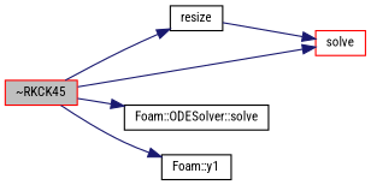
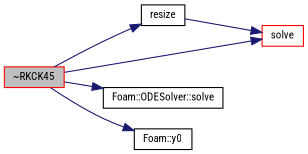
  digraph {
    fontname="Roboto Condensed"
    rankdir=LR
    node [color=black fontname="Roboto Condensed" fontsize=10 shape=record]
    edge [color=midnightblue fontname="Roboto Condensed" fontsize=10 labelfontname=Helvetica labelfontsize=10 style=solid]
    n1 [color=red fillcolor=grey75 fontcolor=black height=0.2 label="~RKCK45" style=filled width=0.4]
    n2 [height=0.2 label=resize width=0.4]
    n3 [color=red height=0.2 label=solve width=0.4]
    n4 [height=0.2 label="Foam::ODESolver::solve" width=0.4]
-   n5 [height=0.2 label="Foam::y1" width=0.4]
+   n5 [height=0.2 label="Foam::y0" width=0.4]
    n1 -> n2
    n1 -> n3
    n1 -> n4
    n1 -> n5
    n2 -> n3
  }
